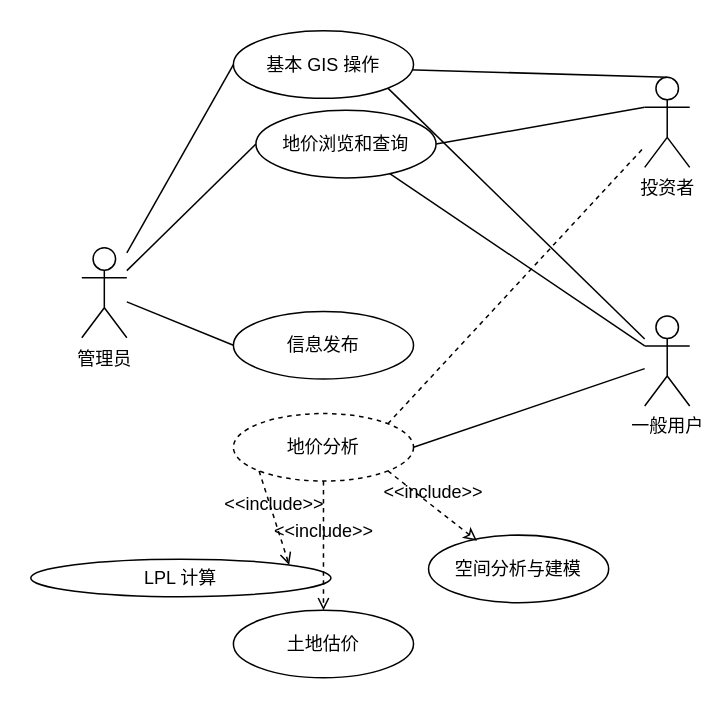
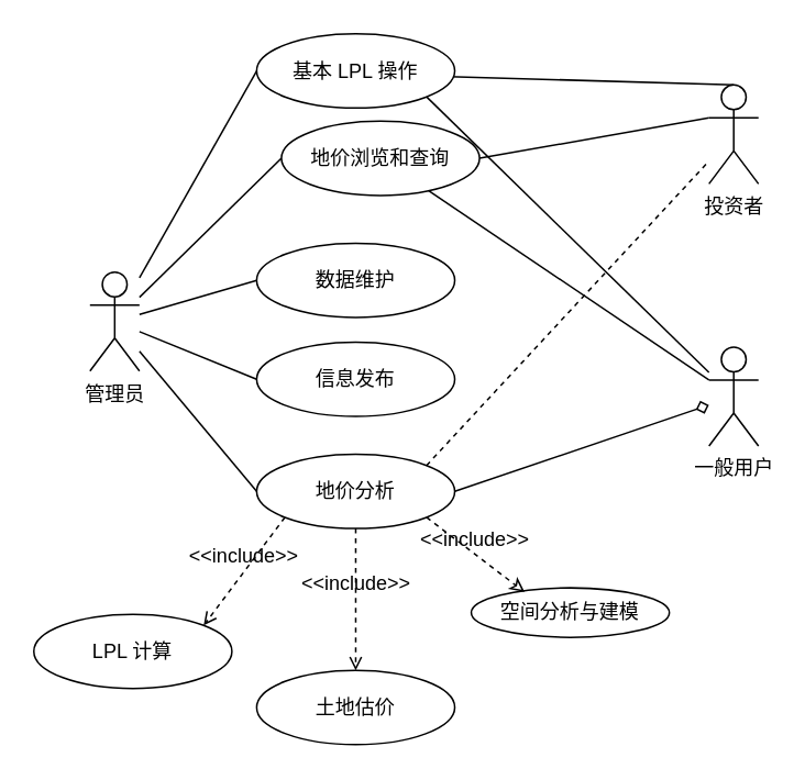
  <mxCell id="0" />
  <mxCell id="1" parent="0" />
  <mxCell id="2" value="" style="rounded=0;orthogonalLoop=1;jettySize=auto;html=1;endArrow=none;endFill=0;entryX=0;entryY=0.5;entryDx=0;entryDy=0;" edge="1" parent="1" source="7" target="11"><mxGeometry relative="1" as="geometry" /></mxCell>
  <mxCell id="3" style="edgeStyle=none;rounded=0;orthogonalLoop=1;jettySize=auto;html=1;entryX=0;entryY=0.5;entryDx=0;entryDy=0;endArrow=none;endFill=0;" edge="1" parent="1" source="7" target="14"><mxGeometry relative="1" as="geometry" /></mxCell>
+ <mxCell id="4" style="edgeStyle=none;rounded=0;orthogonalLoop=1;jettySize=auto;html=1;entryX=0;entryY=0.5;entryDx=0;entryDy=0;endArrow=none;endFill=0;" edge="1" parent="1" source="7" target="15"><mxGeometry relative="1" as="geometry" /></mxCell>
  <mxCell id="5" style="edgeStyle=none;rounded=0;orthogonalLoop=1;jettySize=auto;html=1;entryX=0;entryY=0.5;entryDx=0;entryDy=0;endArrow=none;endFill=0;" edge="1" parent="1" source="7" target="16"><mxGeometry relative="1" as="geometry" /></mxCell>
+ <mxCell id="6" style="edgeStyle=none;rounded=0;orthogonalLoop=1;jettySize=auto;html=1;entryX=0;entryY=0.5;entryDx=0;entryDy=0;endArrow=none;endFill=0;" edge="1" parent="1" source="7" target="18"><mxGeometry relative="1" as="geometry" /></mxCell>
  <mxCell id="7" value="管理员" style="shape=umlActor;verticalLabelPosition=bottom;verticalAlign=top;html=1;" vertex="1" parent="1"><mxGeometry x="54" y="164.5" width="30" height="60" as="geometry" /></mxCell>
  <mxCell id="8" value="投资者" style="shape=umlActor;verticalLabelPosition=bottom;verticalAlign=top;html=1;" vertex="1" parent="1"><mxGeometry x="429" y="51" width="30" height="60" as="geometry" /></mxCell>
  <mxCell id="9" style="edgeStyle=none;rounded=0;orthogonalLoop=1;jettySize=auto;html=1;endArrow=none;endFill=0;exitX=1;exitY=1;exitDx=0;exitDy=0;" edge="1" parent="1" source="11" target="25"><mxGeometry relative="1" as="geometry" /></mxCell>
  <mxCell id="10" style="edgeStyle=none;rounded=0;orthogonalLoop=1;jettySize=auto;html=1;endArrow=none;endFill=0;exitX=0;exitY=0.5;exitDx=0;exitDy=0;entryX=0.5;entryY=0;entryDx=0;entryDy=0;entryPerimeter=0;" edge="1" parent="1" source="11" target="8"><mxGeometry relative="1" as="geometry"><mxPoint x="-13" y="208" as="targetPoint" /></mxGeometry></mxCell>
- <mxCell id="11" value="基本 GIS 操作" style="ellipse;whiteSpace=wrap;html=1;verticalAlign=middle;" vertex="1" parent="1"><mxGeometry x="155" y="20" width="120" height="45" as="geometry" /></mxCell>
+ <mxCell id="11" value="基本 LPL 操作" style="ellipse;whiteSpace=wrap;html=1;verticalAlign=middle;" vertex="1" parent="1"><mxGeometry x="155" y="20" width="120" height="45" as="geometry" /></mxCell>
  <mxCell id="12" style="edgeStyle=none;rounded=0;orthogonalLoop=1;jettySize=auto;html=1;endArrow=none;endFill=0;" edge="1" parent="1" source="14" target="25"><mxGeometry relative="1" as="geometry" /></mxCell>
  <mxCell id="13" style="edgeStyle=none;rounded=0;orthogonalLoop=1;jettySize=auto;html=1;endArrow=none;endFill=0;entryX=0;entryY=0.333;entryDx=0;entryDy=0;entryPerimeter=0;exitX=1;exitY=0.5;exitDx=0;exitDy=0;" edge="1" parent="1" source="14" target="8"><mxGeometry relative="1" as="geometry"><mxPoint x="411" y="257" as="targetPoint" /></mxGeometry></mxCell>
  <mxCell id="14" value="地价浏览和查询" style="ellipse;whiteSpace=wrap;html=1;verticalAlign=middle;" vertex="1" parent="1"><mxGeometry x="170" y="73" width="120" height="45" as="geometry" /></mxCell>
+ <mxCell id="15" value="数据维护" style="ellipse;whiteSpace=wrap;html=1;verticalAlign=middle;" vertex="1" parent="1"><mxGeometry x="155" y="147" width="120" height="45" as="geometry" /></mxCell>
  <mxCell id="16" value="信息发布" style="ellipse;whiteSpace=wrap;html=1;verticalAlign=middle;" vertex="1" parent="1"><mxGeometry x="155" y="207" width="120" height="45" as="geometry" /></mxCell>
  <mxCell id="17" style="edgeStyle=none;rounded=0;orthogonalLoop=1;jettySize=auto;html=1;endArrow=none;endFill=0;startArrow=none;exitX=1;exitY=0;exitDx=0;exitDy=0;dashed=1;" edge="1" parent="1" source="18" target="8"><mxGeometry relative="1" as="geometry" /></mxCell>
- <mxCell id="18" value="地价分析" style="ellipse;whiteSpace=wrap;html=1;verticalAlign=middle;dashed=1;" vertex="1" parent="1"><mxGeometry x="155" y="275" width="120" height="45" as="geometry" /></mxCell>
- <mxCell id="19" value="LPL 计算" style="ellipse;whiteSpace=wrap;html=1;verticalAlign=middle;" vertex="1" parent="1"><mxGeometry x="20" y="372" width="200" height="25" as="geometry" /></mxCell>
+ <mxCell id="18" value="地价分析" style="ellipse;whiteSpace=wrap;html=1;verticalAlign=middle;" vertex="1" parent="1"><mxGeometry x="155" y="275" width="120" height="45" as="geometry" /></mxCell>
+ <mxCell id="19" value="LPL 计算" style="ellipse;whiteSpace=wrap;html=1;verticalAlign=middle;" vertex="1" parent="1"><mxGeometry x="20" y="372" width="120" height="45" as="geometry" /></mxCell>
  <mxCell id="20" value="土地估价" style="ellipse;whiteSpace=wrap;html=1;verticalAlign=middle;" vertex="1" parent="1"><mxGeometry x="155" y="406" width="120" height="45" as="geometry" /></mxCell>
- <mxCell id="21" value="空间分析与建模" style="ellipse;whiteSpace=wrap;html=1;verticalAlign=middle;" vertex="1" parent="1"><mxGeometry x="285" y="356" width="120" height="45" as="geometry" /></mxCell>
+ <mxCell id="21" value="空间分析与建模" style="ellipse;whiteSpace=wrap;html=1;verticalAlign=middle;" vertex="1" parent="1"><mxGeometry x="285" y="356" width="120" height="30" as="geometry" /></mxCell>
  <mxCell id="22" value="&amp;lt;&amp;lt;include&amp;gt;&amp;gt;" style="html=1;verticalAlign=bottom;labelBackgroundColor=none;endArrow=open;endFill=0;dashed=1;rounded=0;exitX=0;exitY=1;exitDx=0;exitDy=0;entryX=1;entryY=0;entryDx=0;entryDy=0;fontSize=12;" edge="1" parent="1" source="18" target="19"><mxGeometry width="160" relative="1" as="geometry"><mxPoint x="21" y="353" as="sourcePoint" /><mxPoint x="181" y="353" as="targetPoint" /></mxGeometry></mxCell>
  <mxCell id="23" value="&amp;lt;&amp;lt;include&amp;gt;&amp;gt;" style="html=1;verticalAlign=bottom;labelBackgroundColor=none;endArrow=open;endFill=0;dashed=1;rounded=0;exitX=0.5;exitY=1;exitDx=0;exitDy=0;entryX=0.5;entryY=0;entryDx=0;entryDy=0;fontSize=12;" edge="1" parent="1" source="18" target="20"><mxGeometry width="160" relative="1" as="geometry"><mxPoint x="182.574" y="323.41" as="sourcePoint" /><mxPoint x="72" y="392" as="targetPoint" /></mxGeometry></mxCell>
  <mxCell id="24" value="&amp;lt;&amp;lt;include&amp;gt;&amp;gt;" style="html=1;verticalAlign=bottom;labelBackgroundColor=none;endArrow=classic;endFill=0;dashed=1;rounded=0;exitX=1;exitY=1;exitDx=0;exitDy=0;entryX=0.269;entryY=0.083;entryDx=0;entryDy=0;fontSize=12;entryPerimeter=0;" edge="1" parent="1" source="18" target="21"><mxGeometry width="160" relative="1" as="geometry"><mxPoint x="192.574" y="333.41" as="sourcePoint" /><mxPoint x="82" y="402" as="targetPoint" /></mxGeometry></mxCell>
  <mxCell id="25" value="一般用户" style="shape=umlActor;verticalLabelPosition=bottom;verticalAlign=top;html=1;" vertex="1" parent="1"><mxGeometry x="429" y="210" width="30" height="60" as="geometry" /></mxCell>
- <mxCell id="26" value="" style="edgeStyle=none;rounded=0;orthogonalLoop=1;jettySize=auto;html=1;endArrow=none;endFill=0;exitX=1;exitY=0.5;exitDx=0;exitDy=0;" edge="1" parent="1" source="18" target="25"><mxGeometry relative="1" as="geometry"><mxPoint x="279" y="298" as="sourcePoint" /><mxPoint x="28" y="255.379" as="targetPoint" /></mxGeometry></mxCell>
+ <mxCell id="26" value="" style="edgeStyle=none;rounded=0;orthogonalLoop=1;jettySize=auto;html=1;endArrow=diamond;endFill=0;exitX=1;exitY=0.5;exitDx=0;exitDy=0;" edge="1" parent="1" source="18" target="25"><mxGeometry relative="1" as="geometry"><mxPoint x="279" y="298" as="sourcePoint" /><mxPoint x="28" y="255.379" as="targetPoint" /></mxGeometry></mxCell>
